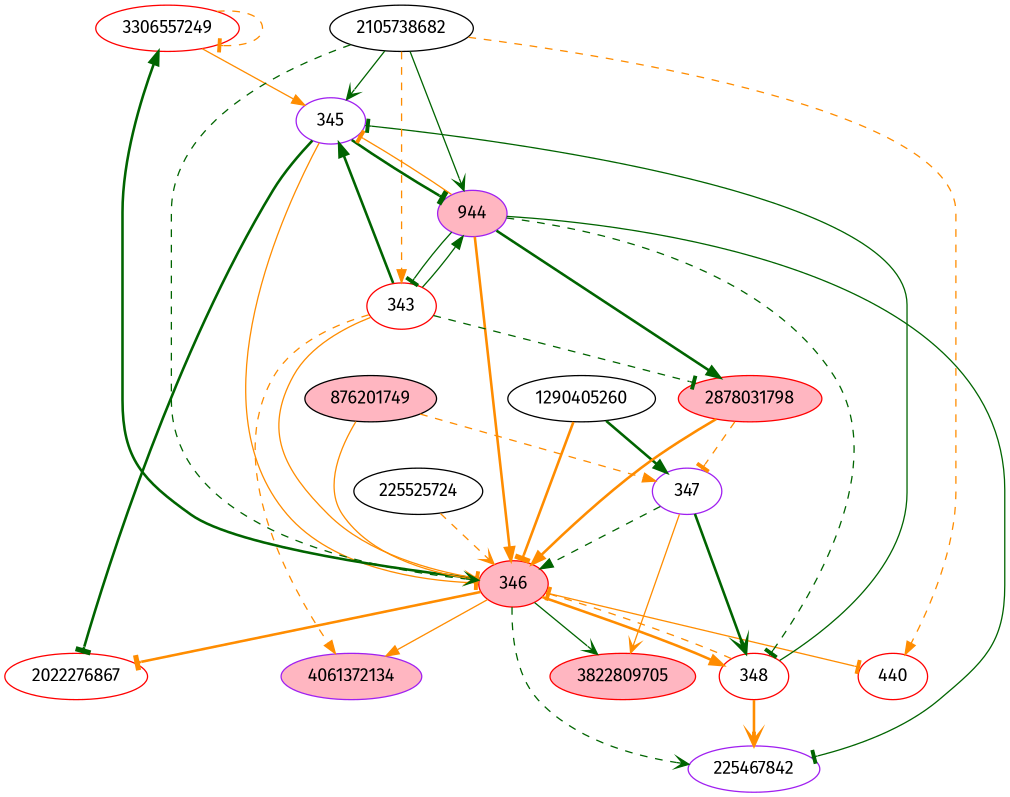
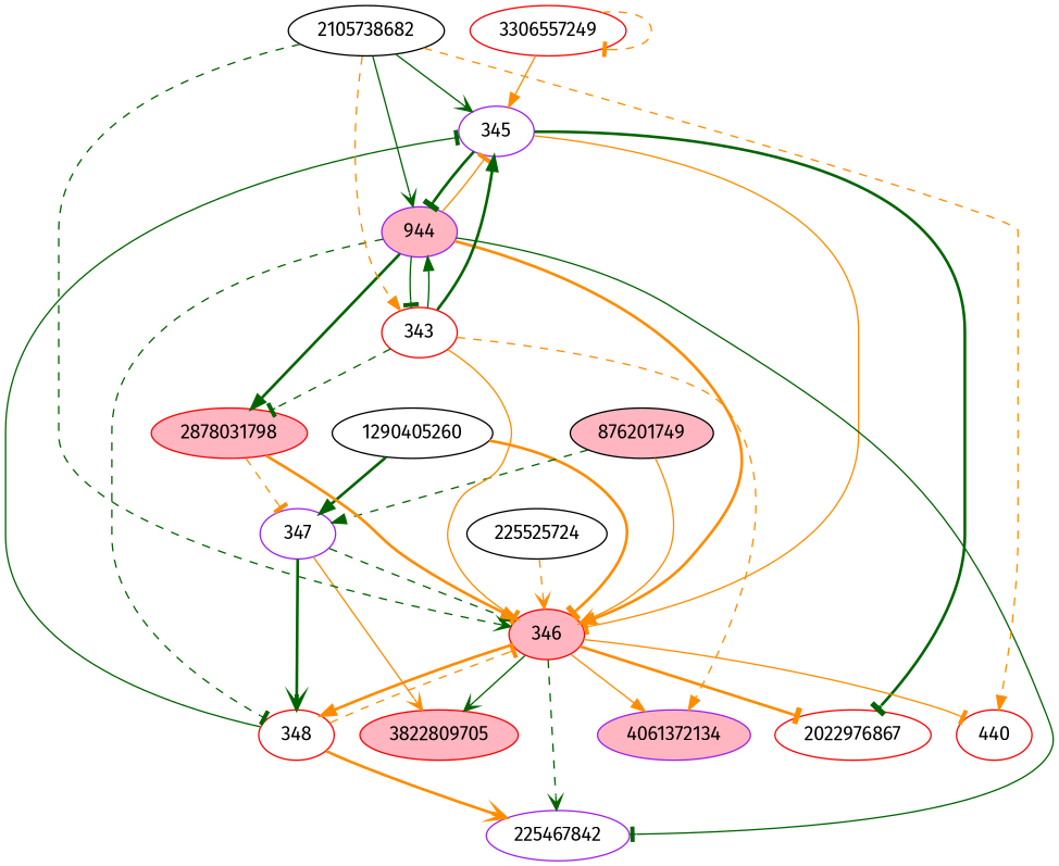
  digraph {
    fontname="Fira Sans"
    node [color=red fillcolor=white fontname="Fira Sans" style=filled]
    edge [arrowhead=tee color=darkorange fontname="Fira Sans" style=solid]
    3306557249
    345 [color=purple]
    346 [fillcolor=lightpink]
-   2022276867
+   2022276867 [label=2022976867]
    n5 [color=purple fillcolor=lightpink label=944]
    225467842 [color=purple]
    4061372134 [color=purple fillcolor=lightpink]
    3822809705 [fillcolor=lightpink]
    n9 [label=440]
    348
    225525724 [color=black]
    1290405260 [color=black]
    347 [color=purple]
    876201749 [color=black fillcolor=lightpink]
    2878031798 [fillcolor=lightpink]
    343
    2105738682 [color=black]
    3306557249 -> 3306557249 [style=dashed]
    3306557249 -> 345 [arrowhead=normal]
    345 -> 346
    345 -> 2022276867 [color=darkgreen style=bold]
    345 -> n5 [color=darkgreen style=bold]
-   346 -> 3306557249 [arrowhead=normal color=darkgreen style=bold]
    346 -> 2022276867 [style=bold]
    346 -> 225467842 [arrowhead=vee color=darkgreen style=dashed]
    346 -> 4061372134 [arrowhead=normal]
    346 -> 3822809705 [arrowhead=vee color=darkgreen]
    346 -> n9
    346 -> 348 [arrowhead=normal style=bold]
    n5 -> 345
    n5 -> 346 [arrowhead=normal style=bold]
    n5 -> 225467842 [color=darkgreen]
    n5 -> 348 [color=darkgreen style=dashed]
    n5 -> 2878031798 [arrowhead=normal color=darkgreen style=bold]
    n5 -> 343 [color=darkgreen]
    348 -> 345 [color=darkgreen]
    348 -> 346 [style=dashed]
    348 -> 225467842 [arrowhead=vee style=bold]
    225525724 -> 346 [arrowhead=vee style=dashed]
    1290405260 -> 346 [style=bold]
    1290405260 -> 347 [arrowhead=normal color=darkgreen style=bold]
    347 -> 346 [arrowhead=normal color=darkgreen style=dashed]
    347 -> 3822809705 [arrowhead=vee]
    347 -> 348 [arrowhead=vee color=darkgreen style=bold]
    876201749 -> 346 [arrowhead=vee]
-   876201749 -> 347 [arrowhead=normal style=dashed]
+   876201749 -> 347 [arrowhead=normal color=darkgreen style=dashed]
    2878031798 -> 346 [arrowhead=normal style=bold]
    2878031798 -> 347 [style=dashed]
    343 -> 345 [arrowhead=normal color=darkgreen style=bold]
    343 -> 346
    343 -> n5 [arrowhead=normal color=darkgreen]
    343 -> 4061372134 [arrowhead=normal style=dashed]
    343 -> 2878031798 [color=darkgreen style=dashed]
    2105738682 -> 345 [arrowhead=vee color=darkgreen]
    2105738682 -> 346 [arrowhead=vee color=darkgreen style=dashed]
    2105738682 -> n5 [arrowhead=vee color=darkgreen]
    2105738682 -> n9 [arrowhead=normal style=dashed]
    2105738682 -> 343 [arrowhead=normal style=dashed]
  }
